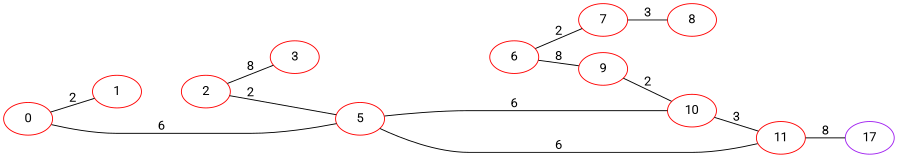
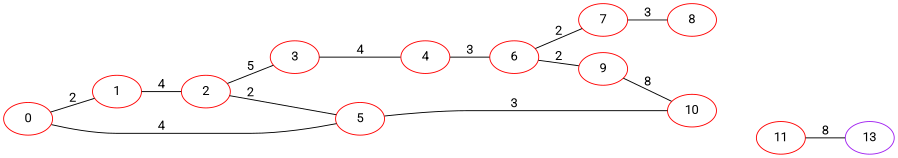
  graph {
    fontname=Roboto
    rankdir=LR
    node [color=red fontname=Roboto weight=1]
    edge [fontname=Roboto]
    0
    1
    5
    2
    10
    11
    3
+   4
    6
    9
    7
-   13 [color=purple weight=4 label=17]
+   13 [color=purple weight=4]
    8
    0 -- 1 [label=2]
-   0 -- 5 [label=6]
-   5 -- 10 [label=6]
-   5 -- 11 [label=6]
+   0 -- 5 [label=4]
+   1 -- 2 [label=4]
+   5 -- 10 [label=3]
    2 -- 5 [label=2]
-   2 -- 3 [label=8]
-   10 -- 11 [label=3]
+   2 -- 3 [label=5]
    11 -- 13 [label=8]
-   6 -- 9 [label=8]
+   3 -- 4 [label=4]
+   4 -- 6 [label=3]
+   6 -- 9 [label=2]
    6 -- 7 [label=2]
-   9 -- 10 [label=2]
+   9 -- 10 [label=8]
    7 -- 8 [label=3]
  }
